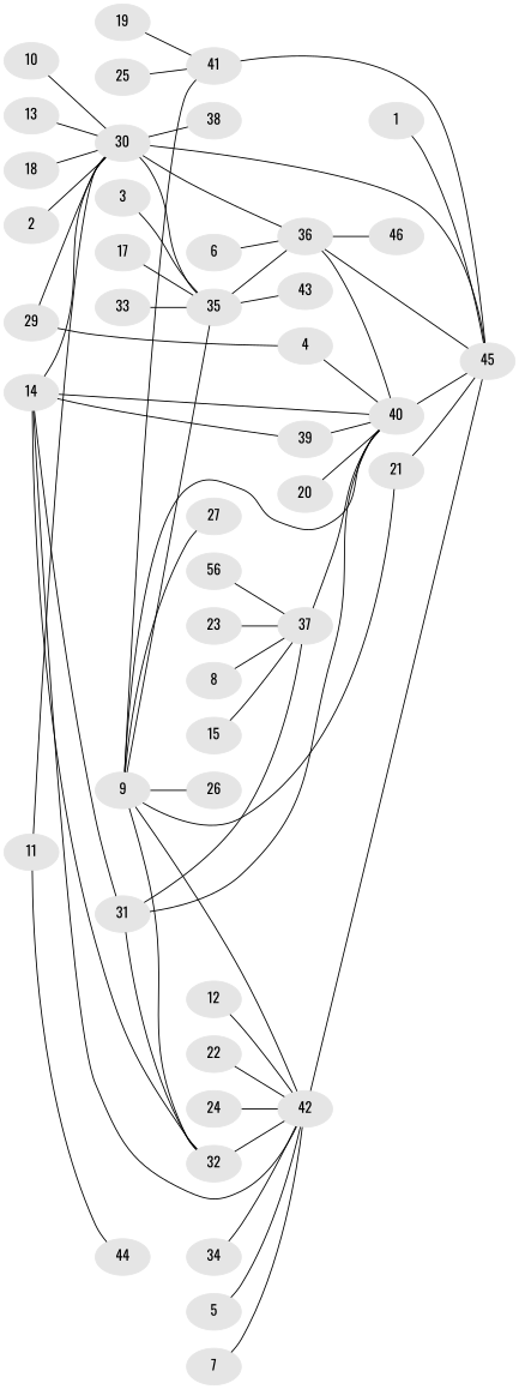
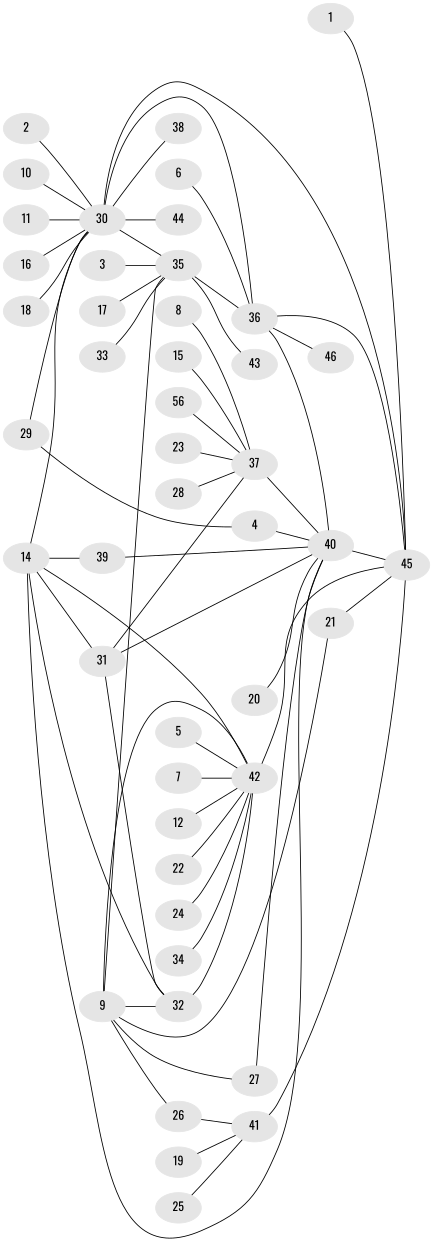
  graph {
    fontname=Oswald
    rankdir=LR
    node [color=gray90 fontname=Oswald style=filled]
    edge [fontname=Oswald weight=1.0]
    1
    45
    2
    30
    35
    36
    38
    44
    3
    43
    4
    40
    5
    42
    6
    46
    7
    8
    37
    9
    21
    26
    27
    32
    41
    31
    10
    11
    12
-   13
+   13 [label=16]
    14
    39
    15
    n34 [label=56]
    17
    18
    19
    20
    22
    23
    24
    25
+   28
    29
    33
    34
    1 -- 45
    2 -- 30
    30 -- 45
    30 -- 35
    30 -- 36
    30 -- 38
-   11 -- 44
+   30 -- 44
    35 -- 36
    35 -- 43
    36 -- 45 [weight=2.0]
    36 -- 40 [weight=2.0]
    36 -- 46
    3 -- 35
    4 -- 40
    40 -- 45
    5 -- 42
    42 -- 45
    6 -- 36
    7 -- 42
    8 -- 37
    37 -- 40 [weight=2.0]
    9 -- 35
-   9 -- 40
+   27 -- 40
    9 -- 42 [weight=2.0]
    9 -- 21
    9 -- 26
    9 -- 27
    9 -- 32 [weight=2.0]
-   9 -- 41 [weight=2.0]
+   26 -- 41 [weight=2.0]
    21 -- 45 [weight=3.0]
    32 -- 42
    41 -- 45
    31 -- 40 [weight=2.0]
    31 -- 37
    31 -- 32
    10 -- 30
    11 -- 30
    12 -- 42
    13 -- 30
    14 -- 30 [weight=4.0]
    14 -- 40
    14 -- 42
    14 -- 32
    14 -- 31
    14 -- 39
    39 -- 40
    15 -- 37
    n34 -- 37
    17 -- 35
    18 -- 30
    19 -- 41
    20 -- 40
    22 -- 42
    23 -- 37
    24 -- 42
    25 -- 41
+   28 -- 37
    29 -- 30
    29 -- 4
    33 -- 35
    34 -- 42
  }
